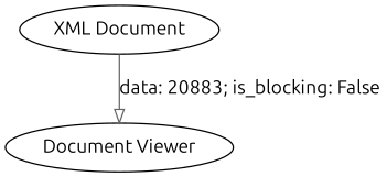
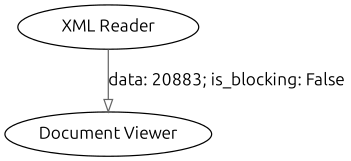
  digraph {
    rankdir=TB
    fontname=Ubuntu
    node [shape=ellipse fontname=Ubuntu]
-   n1 [label="XML Document"]
+   n1 [label="XML Reader"]
    n2 [label="Document Viewer"]
    n1 -> n2 [label="data: 20883; is_blocking: False" color=gray40 arrowhead=onormal fontname=Ubuntu]
  }
